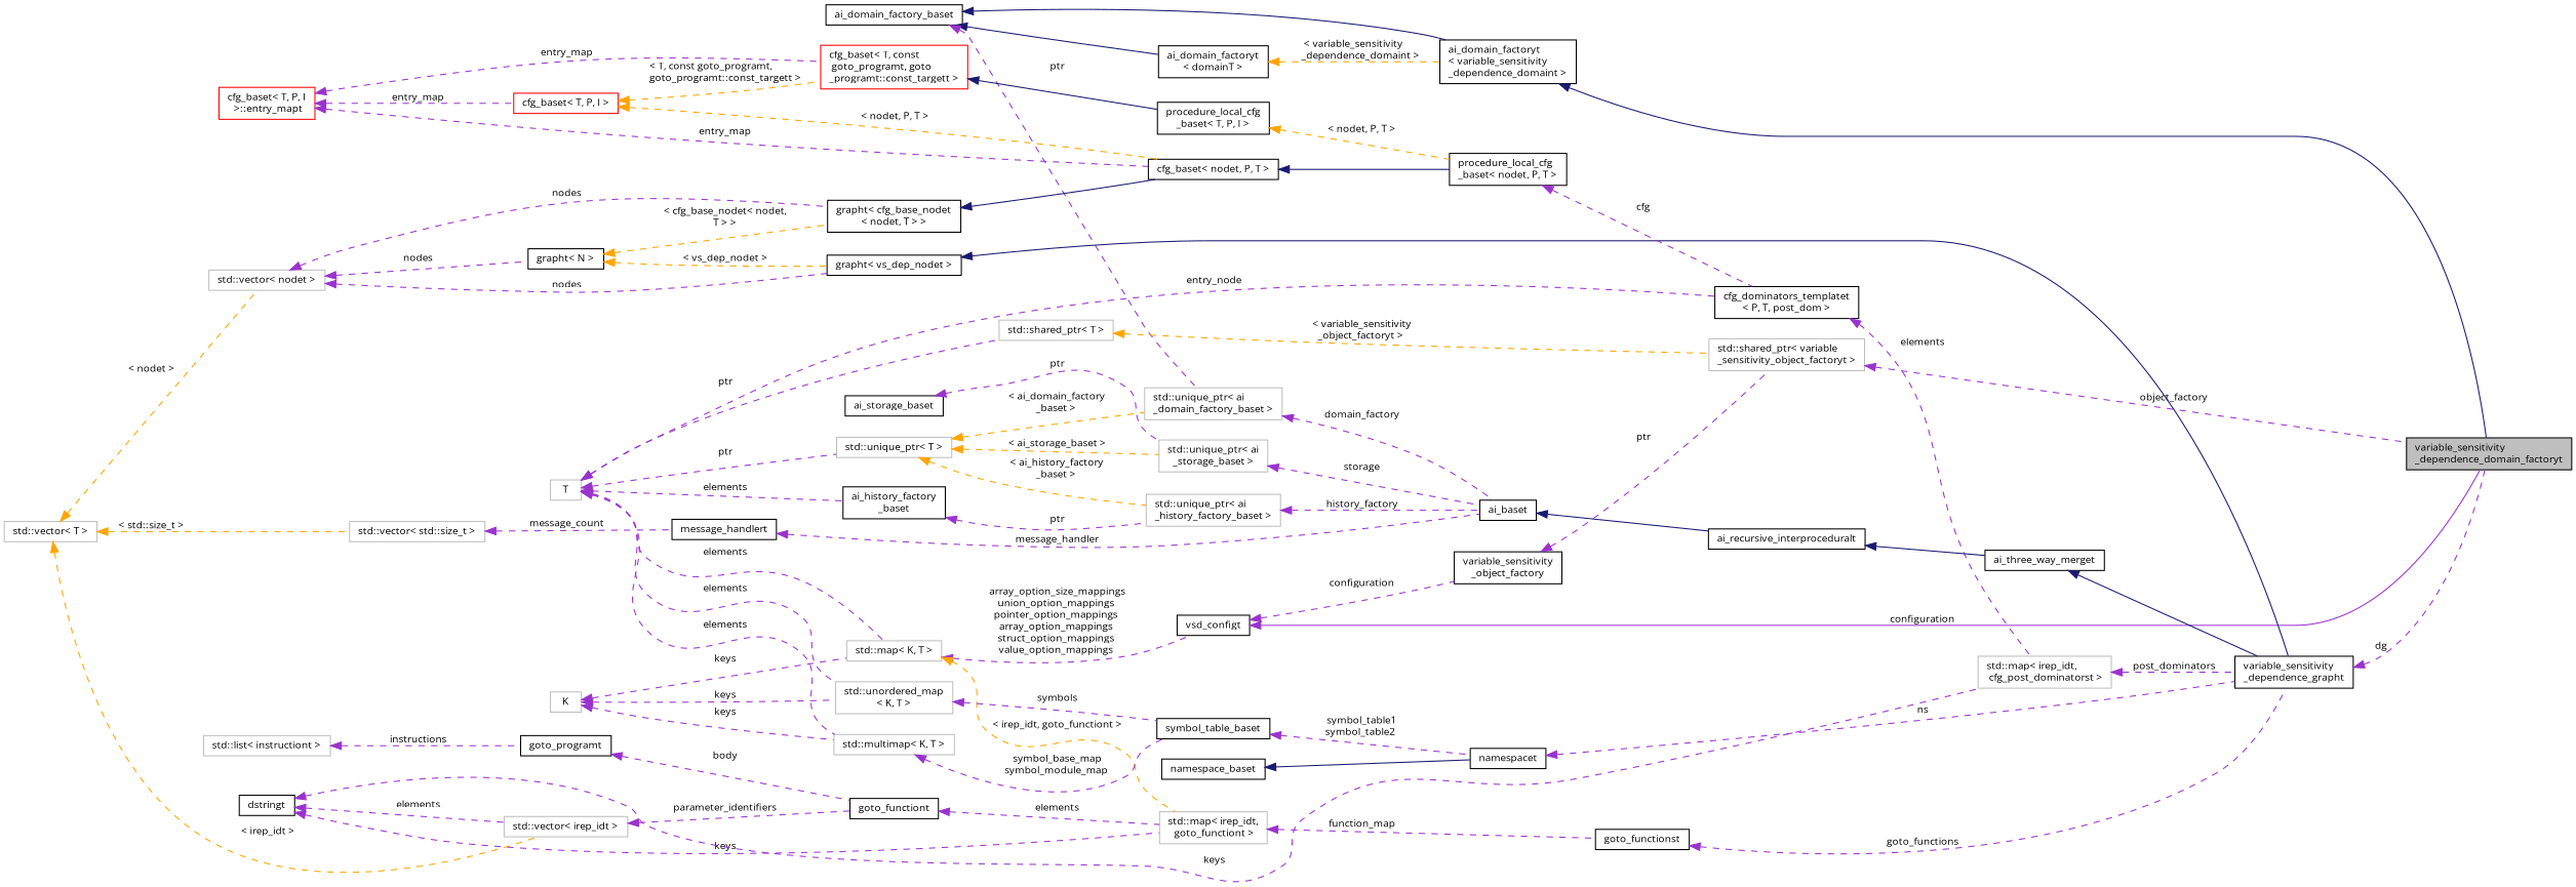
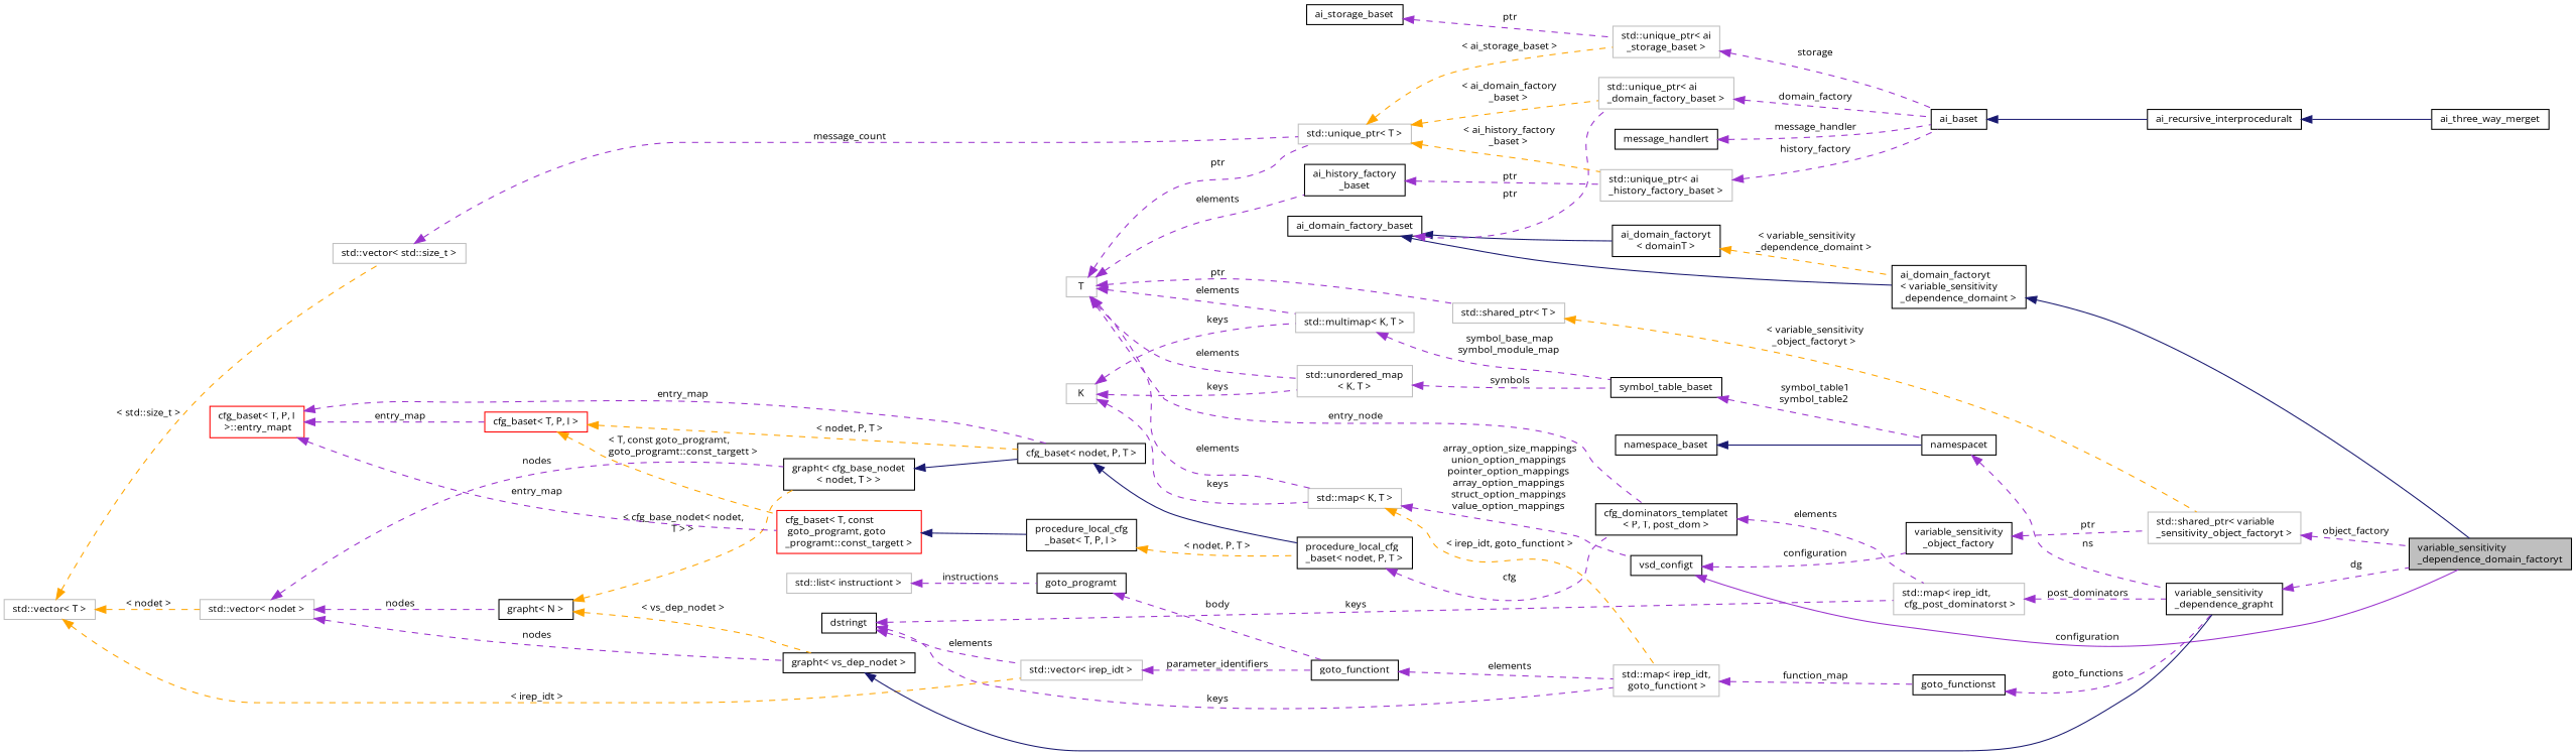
  digraph {
    fontname="Open Sans"
    rankdir=LR
    node [color=black fontname="Open Sans" fontsize=10 shape=record]
    edge [color=darkorchid3 dir=back fontname="Open Sans" fontsize=10 labelfontname=Helvetica labelfontsize=10 style=dashed]
    n1 [fillcolor=grey75 fontcolor=black height=0.2 label="variable_sensitivity\l_dependence_domain_factoryt" style=filled width=0.4]
    n2 [height=0.2 label="ai_domain_factoryt\l\< variable_sensitivity\l_dependence_domaint \>" width=0.4]
    n3 [height=0.2 label=ai_domain_factory_baset width=0.4]
    n4 [height=0.2 label="ai_domain_factoryt\l\< domainT \>" width=0.4]
    n5 [color=grey75 height=0.2 label="std::unique_ptr\< ai\l_domain_factory_baset \>" width=0.4]
    n6 [height=0.2 label=ai_baset width=0.4]
    n7 [color=grey75 height=0.2 label="std::shared_ptr\< variable\l_sensitivity_object_factoryt \>" width=0.4]
    n8 [height=0.2 label="variable_sensitivity\l_object_factory" width=0.4]
    n9 [height=0.2 label=vsd_configt width=0.4]
    n10 [color=grey75 height=0.2 label="std::map\< K, T \>" width=0.4]
    n11 [color=grey75 height=0.2 label="std::map\< irep_idt,\l goto_functiont \>" width=0.4]
    n12 [height=0.2 label=goto_functionst width=0.4]
    n13 [color=grey75 height=0.2 label="std::map\< irep_idt,\l cfg_post_dominatorst \>" width=0.4]
    n14 [height=0.2 label="variable_sensitivity\l_dependence_grapht" width=0.4]
    n15 [color=grey75 height=0.2 label=K width=0.4]
    n16 [color=grey75 height=0.2 label="std::multimap\< K, T \>" width=0.4]
    n17 [color=grey75 height=0.2 label="std::unordered_map\l\< K, T \>" width=0.4]
    n18 [height=0.2 label=symbol_table_baset width=0.4]
    n19 [color=grey75 height=0.2 label=T width=0.4]
    n20 [color=grey75 height=0.2 label="std::shared_ptr\< T \>" width=0.4]
    n21 [color=grey75 height=0.2 label="std::unique_ptr\< T \>" width=0.4]
    n22 [height=0.2 label="cfg_dominators_templatet\l\< P, T, post_dom \>" width=0.4]
    n23 [height=0.2 label="ai_history_factory\l_baset" width=0.4]
    n24 [color=grey75 height=0.2 label="std::vector\< T \>" width=0.4]
    n25 [color=grey75 height=0.2 label="std::vector\< std::size_t \>" width=0.4]
    n26 [color=grey75 height=0.2 label="std::vector\< nodet \>" width=0.4]
    n27 [color=grey75 height=0.2 label="std::vector\< irep_idt \>" width=0.4]
    n28 [color=grey75 height=0.2 label="std::unique_ptr\< ai\l_storage_baset \>" width=0.4]
    n29 [color=grey75 height=0.2 label="std::unique_ptr\< ai\l_history_factory_baset \>" width=0.4]
    n30 [height=0.2 label=ai_three_way_merget width=0.4]
    n31 [height=0.2 label=ai_recursive_interproceduralt width=0.4]
    n32 [height=0.2 label=message_handlert width=0.4]
    n33 [height=0.2 label="grapht\< vs_dep_nodet \>" width=0.4]
    n34 [height=0.2 label="grapht\< N \>" width=0.4]
    n35 [height=0.2 label="grapht\< cfg_base_nodet\l\< nodet, T \> \>" width=0.4]
    n36 [height=0.2 label=goto_functiont width=0.4]
    n37 [height=0.2 label=ai_storage_baset width=0.4]
    n38 [height=0.2 label="cfg_baset\< nodet, P, T \>" width=0.4]
    n39 [height=0.2 label=namespacet width=0.4]
    n40 [height=0.2 label=namespace_baset width=0.4]
    n41 [height=0.2 label=dstringt width=0.4]
    n42 [height=0.2 label=goto_programt width=0.4]
    n43 [color=grey75 height=0.2 label="std::list\< instructiont \>" width=0.4]
    n44 [height=0.2 label="procedure_local_cfg\l_baset\< nodet, P, T \>" width=0.4]
    n45 [color=red height=0.2 label="cfg_baset\< T, P, I\l \>::entry_mapt" width=0.4]
    n46 [color=red height=0.2 label="cfg_baset\< T, P, I \>" width=0.4]
    n47 [color=red height=0.2 label="cfg_baset\< T, const\l goto_programt, goto\l_programt::const_targett \>" width=0.4]
    n48 [height=0.2 label="procedure_local_cfg\l_baset\< T, P, I \>" width=0.4]
    n2 -> n1 [color=midnightblue style=solid]
    n3 -> n2 [color=midnightblue style=solid]
    n3 -> n4 [color=midnightblue style=solid]
    n3 -> n5 [label=" ptr"]
    n4 -> n2 [color=orange label=" \< variable_sensitivity\l_dependence_domaint \>"]
    n5 -> n6 [label=" domain_factory"]
    n6 -> n31 [color=midnightblue style=solid]
    n7 -> n1 [label=" object_factory"]
    n8 -> n7 [label=" ptr"]
    n9 -> n1 [label=" configuration" style=solid]
    n9 -> n8 [label=" configuration"]
    n10 -> n9 [label=" array_option_size_mappings\nunion_option_mappings\npointer_option_mappings\narray_option_mappings\nstruct_option_mappings\nvalue_option_mappings"]
    n10 -> n11 [color=orange label=" \< irep_idt, goto_functiont \>"]
    n11 -> n12 [label=" function_map"]
    n12 -> n14 [label=" goto_functions"]
    n13 -> n14 [label=" post_dominators"]
    n14 -> n1 [label=" dg"]
    n15 -> n10 [label=" keys"]
    n15 -> n16 [label=" keys"]
    n15 -> n17 [label=" keys"]
    n16 -> n18 [label=" symbol_base_map\nsymbol_module_map"]
    n17 -> n18 [label=" symbols"]
    n18 -> n39 [label=" symbol_table1\nsymbol_table2"]
    n19 -> n10 [label=" elements"]
    n19 -> n16 [label=" elements"]
    n19 -> n17 [label=" elements"]
    n19 -> n20 [label=" ptr"]
    n19 -> n21 [label=" ptr"]
    n19 -> n22 [label=" entry_node"]
    n19 -> n23 [label=" elements"]
    n20 -> n7 [color=orange label=" \< variable_sensitivity\l_object_factoryt \>"]
    n21 -> n5 [color=orange label=" \< ai_domain_factory\l_baset \>"]
    n21 -> n28 [color=orange label=" \< ai_storage_baset \>"]
    n21 -> n29 [color=orange label=" \< ai_history_factory\l_baset \>"]
    n22 -> n13 [label=" elements"]
    n23 -> n29 [label=" ptr"]
    n24 -> n25 [color=orange label=" \< std::size_t \>"]
    n24 -> n26 [color=orange label=" \< nodet \>"]
    n24 -> n27 [color=orange label=" \< irep_idt \>"]
-   n25 -> n32 [label=" message_count"]
+   n25 -> n21 [label=" message_count"]
    n26 -> n33 [label=" nodes"]
    n26 -> n34 [label=" nodes"]
    n26 -> n35 [label=" nodes"]
    n27 -> n36 [label=" parameter_identifiers"]
    n28 -> n6 [label=" storage"]
    n29 -> n6 [label=" history_factory"]
-   n30 -> n14 [color=midnightblue style=solid]
    n31 -> n30 [color=midnightblue style=solid]
    n32 -> n6 [label=" message_handler"]
    n33 -> n14 [color=midnightblue style=solid]
    n34 -> n33 [color=orange label=" \< vs_dep_nodet \>"]
    n34 -> n35 [color=orange label=" \< cfg_base_nodet\< nodet,\l T \> \>"]
    n35 -> n38 [color=midnightblue style=solid]
    n36 -> n11 [label=" elements"]
    n37 -> n28 [label=" ptr"]
    n38 -> n44 [color=midnightblue style=solid]
    n39 -> n14 [label=" ns"]
    n40 -> n39 [color=midnightblue style=solid]
    n41 -> n11 [label=" keys"]
    n41 -> n13 [label=" keys"]
    n41 -> n27 [label=" elements"]
    n42 -> n36 [label=" body"]
    n43 -> n42 [label=" instructions"]
    n44 -> n22 [label=" cfg"]
    n45 -> n38 [label=" entry_map"]
    n45 -> n46 [label=" entry_map"]
    n45 -> n47 [label=" entry_map"]
    n46 -> n38 [color=orange label=" \< nodet, P, T \>"]
    n46 -> n47 [color=orange label=" \< T, const goto_programt,\l goto_programt::const_targett \>"]
    n47 -> n48 [color=midnightblue style=solid]
    n48 -> n44 [color=orange label=" \< nodet, P, T \>"]
  }
